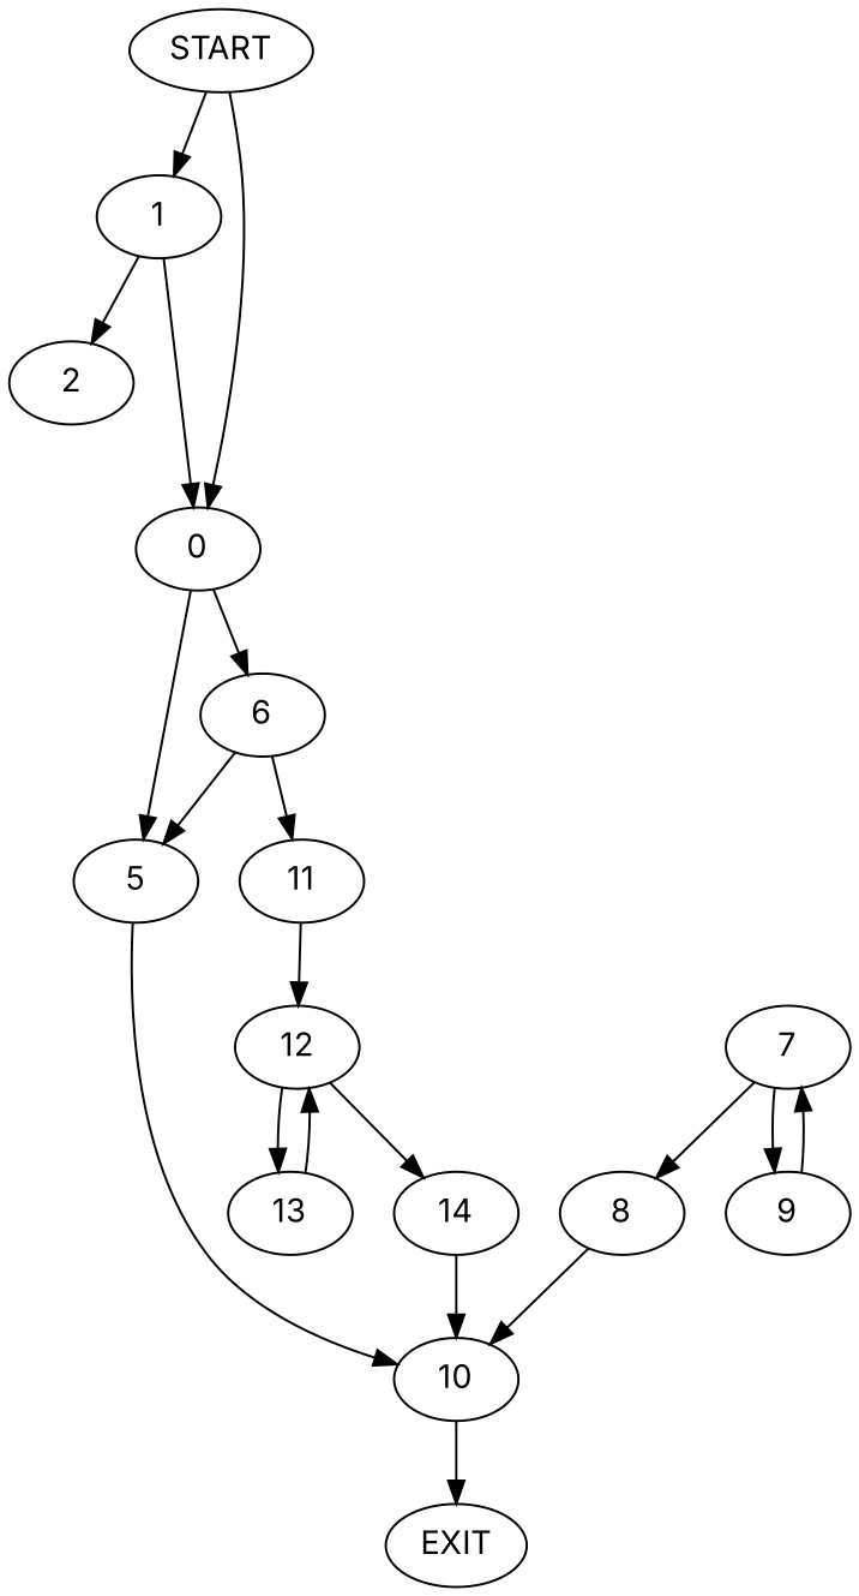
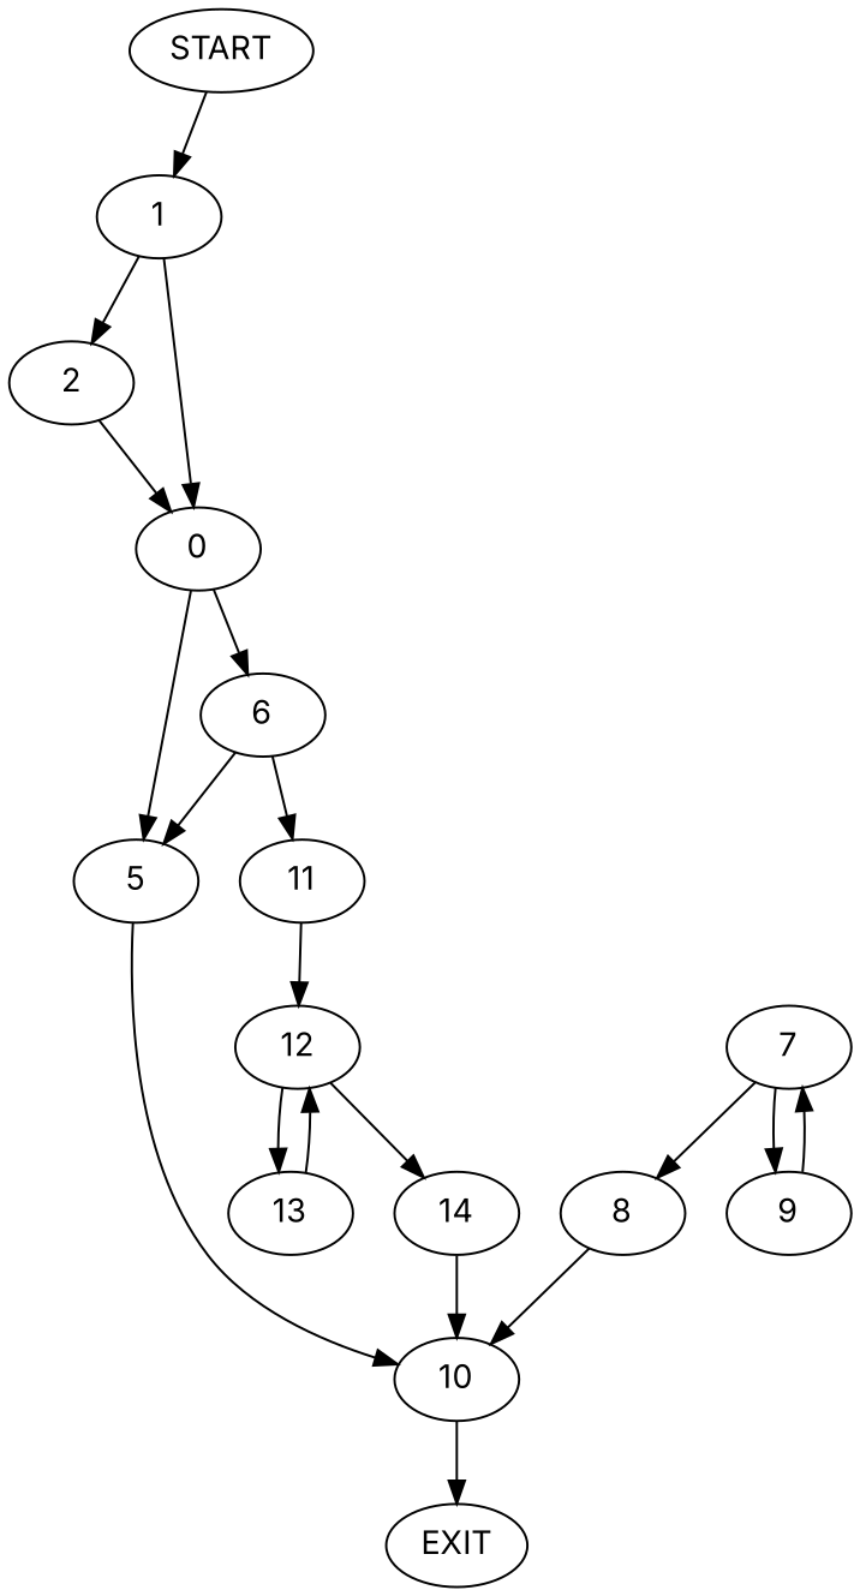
  digraph {
    fontname=Inter
    node [fontname=Inter]
    edge [fontname=Inter]
    n1 [label=START]
    1
    2
    n4 [label=0]
    n5 [label=EXIT]
    5
    6
    10
    11
    7
    8
    9
    12
    13
    14
    n1 -> 1
    1 -> 2
    1 -> n4
-   n1 -> n4
+   2 -> n4
    n4 -> 5
    n4 -> 6
    5 -> 10
    6 -> 5
    6 -> 11
    10 -> n5
    11 -> 12
    7 -> 8
    7 -> 9
    8 -> 10
    9 -> 7
    12 -> 13
    12 -> 14
    13 -> 12
    14 -> 10
  }
